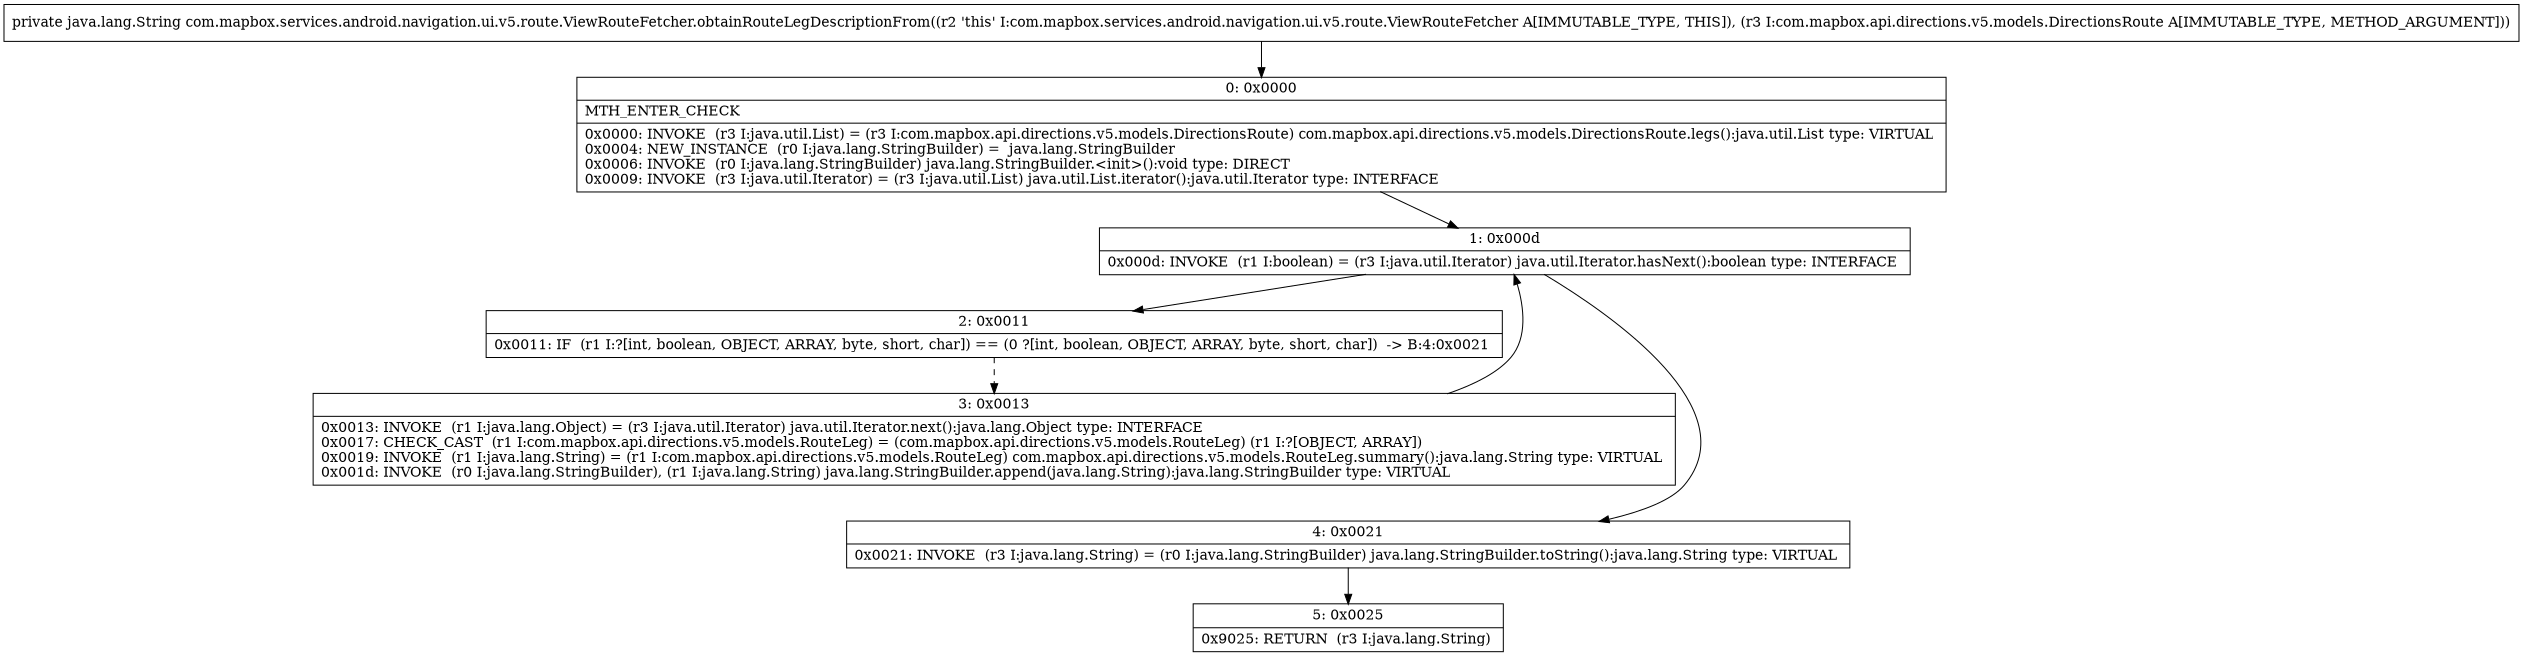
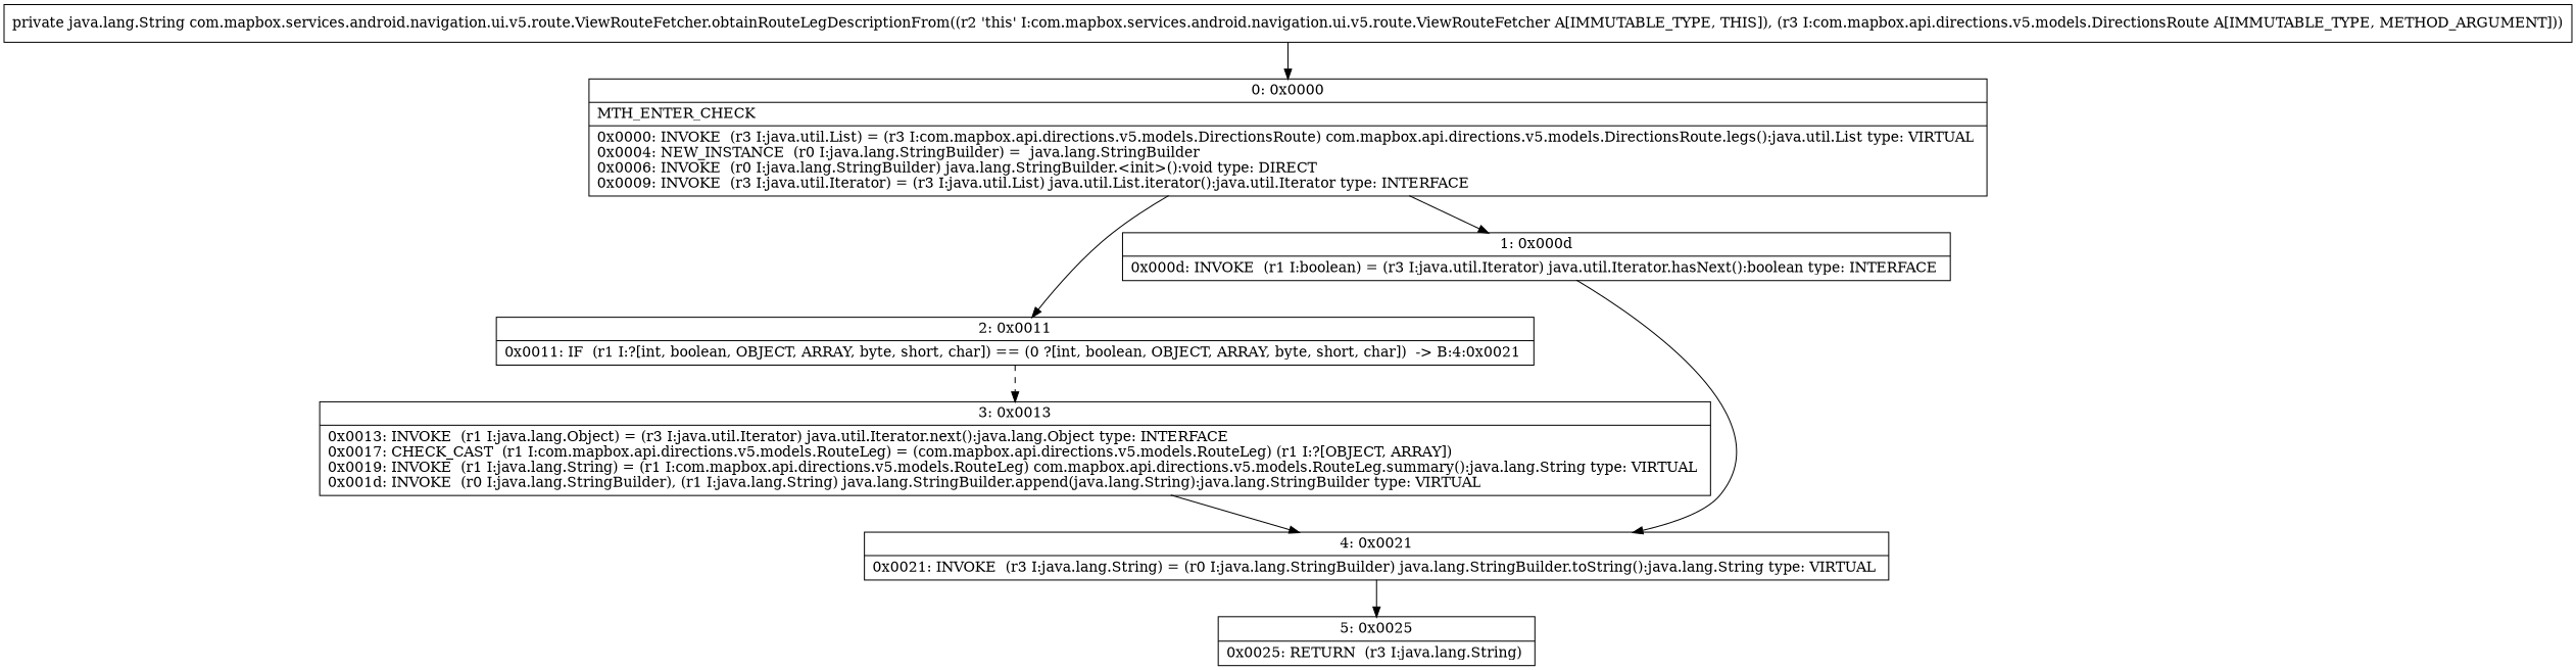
  digraph {
    node [shape=record]
    n1 [label="{0\:\ 0x0000|MTH_ENTER_CHECK\l|0x0000: INVOKE  (r3 I:java.util.List) = (r3 I:com.mapbox.api.directions.v5.models.DirectionsRoute) com.mapbox.api.directions.v5.models.DirectionsRoute.legs():java.util.List type: VIRTUAL \l0x0004: NEW_INSTANCE  (r0 I:java.lang.StringBuilder) =  java.lang.StringBuilder \l0x0006: INVOKE  (r0 I:java.lang.StringBuilder) java.lang.StringBuilder.\<init\>():void type: DIRECT \l0x0009: INVOKE  (r3 I:java.util.Iterator) = (r3 I:java.util.List) java.util.List.iterator():java.util.Iterator type: INTERFACE \l}"]
    n2 [label="{1\:\ 0x000d|0x000d: INVOKE  (r1 I:boolean) = (r3 I:java.util.Iterator) java.util.Iterator.hasNext():boolean type: INTERFACE \l}"]
    n3 [label="{2\:\ 0x0011|0x0011: IF  (r1 I:?[int, boolean, OBJECT, ARRAY, byte, short, char]) == (0 ?[int, boolean, OBJECT, ARRAY, byte, short, char])  \-\> B:4:0x0021 \l}"]
    n4 [label="{4\:\ 0x0021|0x0021: INVOKE  (r3 I:java.lang.String) = (r0 I:java.lang.StringBuilder) java.lang.StringBuilder.toString():java.lang.String type: VIRTUAL \l}"]
    n5 [label="{3\:\ 0x0013|0x0013: INVOKE  (r1 I:java.lang.Object) = (r3 I:java.util.Iterator) java.util.Iterator.next():java.lang.Object type: INTERFACE \l0x0017: CHECK_CAST  (r1 I:com.mapbox.api.directions.v5.models.RouteLeg) = (com.mapbox.api.directions.v5.models.RouteLeg) (r1 I:?[OBJECT, ARRAY]) \l0x0019: INVOKE  (r1 I:java.lang.String) = (r1 I:com.mapbox.api.directions.v5.models.RouteLeg) com.mapbox.api.directions.v5.models.RouteLeg.summary():java.lang.String type: VIRTUAL \l0x001d: INVOKE  (r0 I:java.lang.StringBuilder), (r1 I:java.lang.String) java.lang.StringBuilder.append(java.lang.String):java.lang.StringBuilder type: VIRTUAL \l}"]
-   n6 [label="{5\:\ 0x0025|0x9025: RETURN  (r3 I:java.lang.String) \l}"]
+   n6 [label="{5\:\ 0x0025|0x0025: RETURN  (r3 I:java.lang.String) \l}"]
    n7 [label="{private java.lang.String com.mapbox.services.android.navigation.ui.v5.route.ViewRouteFetcher.obtainRouteLegDescriptionFrom((r2 'this' I:com.mapbox.services.android.navigation.ui.v5.route.ViewRouteFetcher A[IMMUTABLE_TYPE, THIS]), (r3 I:com.mapbox.api.directions.v5.models.DirectionsRoute A[IMMUTABLE_TYPE, METHOD_ARGUMENT])) }"]
    n1 -> n2
-   n2 -> n3
+   n1 -> n3
    n2 -> n4
    n3 -> n5 [style=dashed]
    n4 -> n6
-   n5 -> n2
+   n5 -> n4
    n7 -> n1
  }
